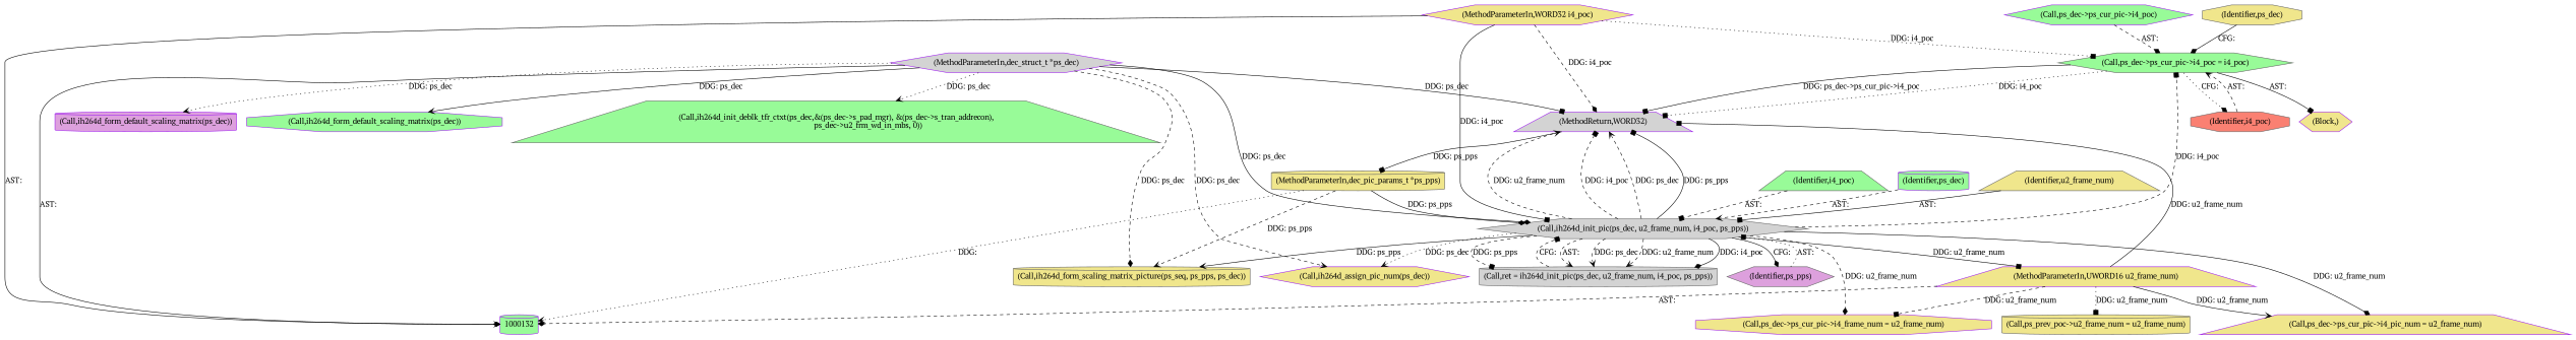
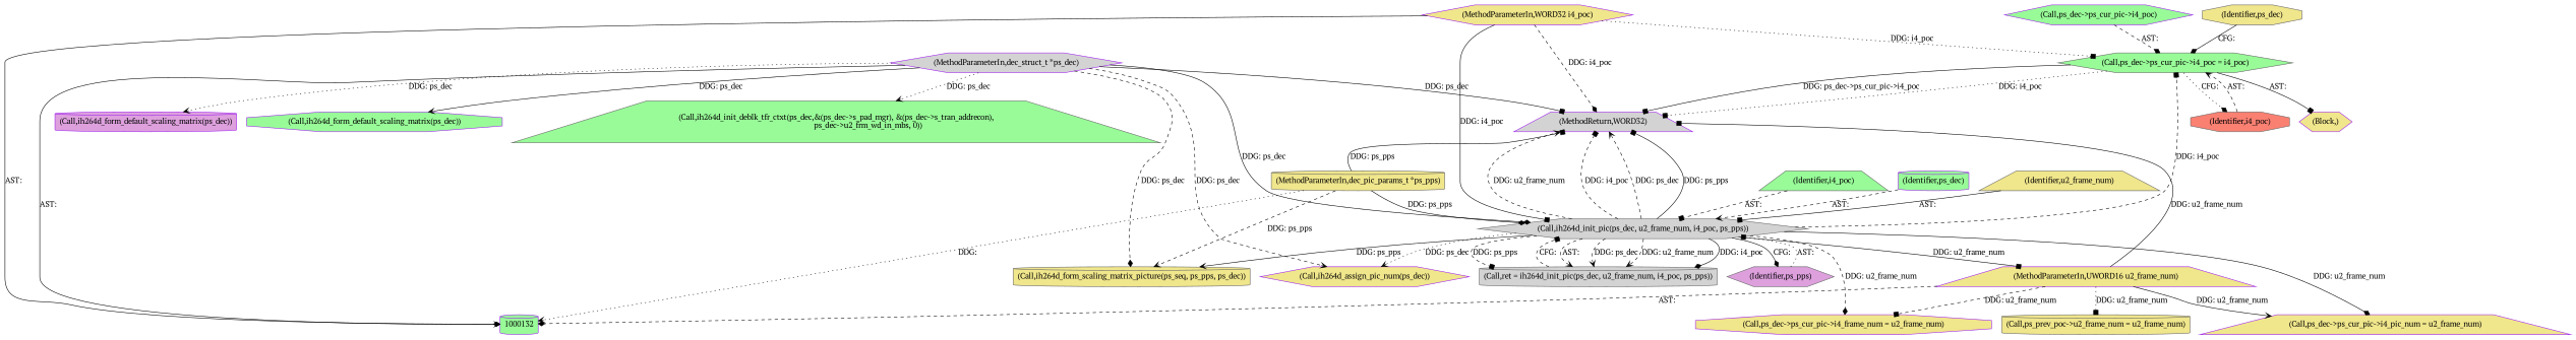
  digraph {
    fontname="PT Serif"
    node [color=purple fillcolor=khaki fontname="PT Serif" shape=hexagon style=filled]
    edge [arrowhead=box fontname="PT Serif" style=solid]
    n1 [color=gray40 fillcolor=palegreen label="(Call,ps_dec->ps_cur_pic->i4_poc = i4_poc)"]
    n2 [fillcolor=lightgrey label="(MethodReturn,WORD32)" shape=trapezium]
    n3 [label="(Block,)"]
    n4 [color=gray40 fillcolor=salmon label="(Identifier,i4_poc)" shape=octagon]
    n5 [color=gray40 fillcolor=lightgrey label="(Call,ih264d_init_pic(ps_dec, u2_frame_num, i4_poc, ps_pps))"]
    n6 [label="(Call,ih264d_assign_pic_num(ps_dec))"]
    n7 [label="(Call,ps_dec->ps_cur_pic->i4_pic_num = u2_frame_num)" shape=trapezium]
    n8 [color=gray40 fillcolor=lightgrey label="(Call,ret = ih264d_init_pic(ps_dec, u2_frame_num, i4_poc, ps_pps))" shape=cylinder]
    n9 [color=gray40 fillcolor=plum label="(Identifier,ps_pps)"]
    n10 [color=gray40 label="(Call,ih264d_form_scaling_matrix_picture(ps_seq, ps_pps, ps_dec))" shape=cylinder]
    n11 [label="(Call,ps_dec->ps_cur_pic->i4_frame_num = u2_frame_num)" shape=octagon]
    n12 [label="(MethodParameterIn,UWORD16 u2_frame_num)" shape=trapezium]
    n13 [fillcolor=lightgrey label="(MethodParameterIn,dec_struct_t *ps_dec)"]
    n14 [fillcolor=plum label="(Call,ih264d_form_default_scaling_matrix(ps_dec))" shape=cylinder]
    n15 [fillcolor=palegreen label="(Call,ih264d_form_default_scaling_matrix(ps_dec))" shape=octagon]
    n16 [color=gray40 fillcolor=palegreen label="(Call,ih264d_init_deblk_tfr_ctxt(ps_dec,&(ps_dec->s_pad_mgr), &(ps_dec->s_tran_addrecon),\n                               ps_dec->u2_frm_wd_in_mbs, 0))" shape=trapezium]
    1000132 [fillcolor=palegreen shape=cylinder]
    n18 [color=gray40 label="(Call,ps_prev_poc->u2_frame_num = u2_frame_num)" shape=cylinder]
    n19 [label="(MethodParameterIn,WORD32 i4_poc)"]
    n20 [color=gray40 label="(MethodParameterIn,dec_pic_params_t *ps_pps)" shape=cylinder]
    n21 [color=gray40 fillcolor=palegreen label="(Identifier,i4_poc)" shape=trapezium]
    n22 [fillcolor=palegreen label="(Identifier,ps_dec)" shape=cylinder]
    n23 [color=gray40 label="(Identifier,u2_frame_num)" shape=trapezium]
    n24 [color=gray40 label="(Identifier,ps_dec)" shape=octagon]
    n25 [fillcolor=palegreen label="(Call,ps_dec->ps_cur_pic->i4_poc)"]
    n1 -> n2 [label="DDG: i4_poc" style=dotted]
    n1 -> n2 [label="DDG: ps_dec->ps_cur_pic->i4_poc"]
    n1 -> n3 [label="AST: "]
    n1 -> n4 [arrowhead=diamond label="CFG: " style=dotted]
    n4 -> n1 [arrowhead=vee label="AST: " style=dashed]
    n5 -> n1 [label="DDG: i4_poc" style=dashed]
    n5 -> n2 [arrowhead=vee label="DDG: u2_frame_num" style=dashed]
    n5 -> n2 [label="DDG: i4_poc" style=dashed]
    n5 -> n2 [arrowhead=vee label="DDG: ps_dec" style=dashed]
    n5 -> n2 [label="DDG: ps_pps"]
    n5 -> n6 [arrowhead=vee label="DDG: ps_dec" style=dotted]
    n5 -> n7 [arrowhead=diamond label="DDG: u2_frame_num"]
    n5 -> n8 [arrowhead=vee label="AST: " style=dashed]
    n5 -> n8 [arrowhead=vee label="DDG: ps_dec" style=dashed]
    n5 -> n8 [arrowhead=vee label="DDG: u2_frame_num" style=dashed]
    n5 -> n8 [arrowhead=diamond label="DDG: i4_poc"]
    n5 -> n8 [label="DDG: ps_pps" style=dashed]
    n5 -> n9 [arrowhead=diamond label="CFG: "]
    n5 -> n10 [arrowhead=vee label="DDG: ps_pps"]
    n5 -> n11 [arrowhead=diamond label="DDG: u2_frame_num" style=dashed]
    n5 -> n12 [label="DDG: u2_frame_num"]
    n8 -> n5 [label="CFG: " style=dashed]
    n9 -> n5 [label="AST: " style=dotted]
    n12 -> n2 [label="DDG: u2_frame_num"]
    n12 -> n7 [arrowhead=vee label="DDG: u2_frame_num"]
    n12 -> n11 [label="DDG: u2_frame_num" style=dashed]
    n12 -> 1000132 [arrowhead=diamond label="AST: " style=dashed]
    n12 -> n18 [label="DDG: u2_frame_num" style=dotted]
    n13 -> n2 [label="DDG: ps_dec"]
    n13 -> n5 [arrowhead=diamond label="DDG: ps_dec"]
    n13 -> n6 [arrowhead=vee label="DDG: ps_dec" style=dashed]
    n13 -> n10 [arrowhead=diamond label="DDG: ps_dec" style=dashed]
    n13 -> n14 [arrowhead=vee label="DDG: ps_dec" style=dotted]
    n13 -> n15 [arrowhead=vee label="DDG: ps_dec"]
    n13 -> n16 [arrowhead=vee label="DDG: ps_dec" style=dotted]
    n13 -> 1000132 [arrowhead=vee label="AST: "]
    n19 -> n1 [label="DDG: i4_poc" style=dotted]
    n19 -> n2 [arrowhead=diamond label="DDG: i4_poc" style=dashed]
    n19 -> n5 [label="DDG: i4_poc"]
    n19 -> 1000132 [arrowhead=diamond label="AST: "]
-   n2 -> n20 [label="DDG: ps_pps"]
+   n20 -> n2 [label="DDG: ps_pps"]
    n20 -> n5 [arrowhead=diamond label="DDG: ps_pps"]
    n20 -> n10 [arrowhead=vee label="DDG: ps_pps" style=dashed]
    n20 -> 1000132 [arrowhead=vee label="DDG: " style=dotted]
    n21 -> n5 [label="AST: " style=dashed]
    n22 -> n5 [arrowhead=vee label="AST: " style=dashed]
    n23 -> n5 [label="AST: "]
    n24 -> n1 [arrowhead=diamond label="CFG: "]
    n25 -> n1 [arrowhead=diamond label="AST: " style=dashed]
  }
